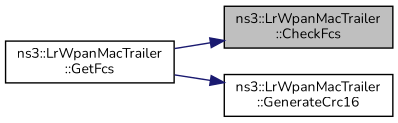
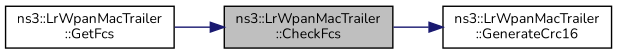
  digraph {
    fontname=Nunito
    rankdir=LR
    node [color=black fillcolor=white fontname=Nunito fontsize=10 shape=record style=filled]
    edge [color=midnightblue fontname=Nunito fontsize=10 labelfontname=Helvetica labelfontsize=10 style=solid]
    n1 [fillcolor=grey75 fontcolor=black height=0.2 label="ns3::LrWpanMacTrailer\l::CheckFcs" width=0.4]
    n2 [height=0.2 label="ns3::LrWpanMacTrailer\l::GenerateCrc16" width=0.4]
    n3 [height=0.2 label="ns3::LrWpanMacTrailer\l::GetFcs" width=0.4]
-   n3 -> n2
+   n1 -> n2
    n3 -> n1
  }
